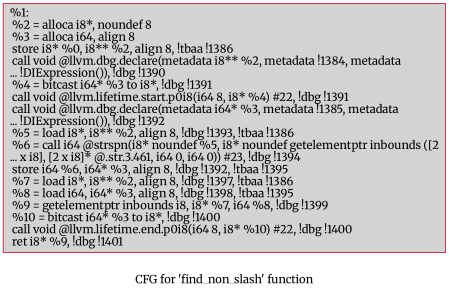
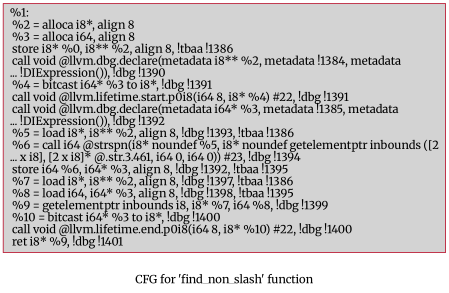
  digraph {
    label="CFG for 'find_non_slash' function"
    fontname=Merriweather
-   n1 [color="#b70d28ff" fillcolor=lightgrey label="{%1:\l  %2 = alloca i8*, noundef 8\l  %3 = alloca i64, align 8\l  store i8* %0, i8** %2, align 8, !tbaa !1386\l  call void @llvm.dbg.declare(metadata i8** %2, metadata !1384, metadata\l... !DIExpression()), !dbg !1390\l  %4 = bitcast i64* %3 to i8*, !dbg !1391\l  call void @llvm.lifetime.start.p0i8(i64 8, i8* %4) #22, !dbg !1391\l  call void @llvm.dbg.declare(metadata i64* %3, metadata !1385, metadata\l... !DIExpression()), !dbg !1392\l  %5 = load i8*, i8** %2, align 8, !dbg !1393, !tbaa !1386\l  %6 = call i64 @strspn(i8* noundef %5, i8* noundef getelementptr inbounds ([2\l... x i8], [2 x i8]* @.str.3.461, i64 0, i64 0)) #23, !dbg !1394\l  store i64 %6, i64* %3, align 8, !dbg !1392, !tbaa !1395\l  %7 = load i8*, i8** %2, align 8, !dbg !1397, !tbaa !1386\l  %8 = load i64, i64* %3, align 8, !dbg !1398, !tbaa !1395\l  %9 = getelementptr inbounds i8, i8* %7, i64 %8, !dbg !1399\l  %10 = bitcast i64* %3 to i8*, !dbg !1400\l  call void @llvm.lifetime.end.p0i8(i64 8, i8* %10) #22, !dbg !1400\l  ret i8* %9, !dbg !1401\l}" shape=record style=filled fontname=Merriweather]
+   n1 [color="#b70d28ff" fillcolor=lightgrey label="{%1:\l  %2 = alloca i8*, align 8\l  %3 = alloca i64, align 8\l  store i8* %0, i8** %2, align 8, !tbaa !1386\l  call void @llvm.dbg.declare(metadata i8** %2, metadata !1384, metadata\l... !DIExpression()), !dbg !1390\l  %4 = bitcast i64* %3 to i8*, !dbg !1391\l  call void @llvm.lifetime.start.p0i8(i64 8, i8* %4) #22, !dbg !1391\l  call void @llvm.dbg.declare(metadata i64* %3, metadata !1385, metadata\l... !DIExpression()), !dbg !1392\l  %5 = load i8*, i8** %2, align 8, !dbg !1393, !tbaa !1386\l  %6 = call i64 @strspn(i8* noundef %5, i8* noundef getelementptr inbounds ([2\l... x i8], [2 x i8]* @.str.3.461, i64 0, i64 0)) #23, !dbg !1394\l  store i64 %6, i64* %3, align 8, !dbg !1392, !tbaa !1395\l  %7 = load i8*, i8** %2, align 8, !dbg !1397, !tbaa !1386\l  %8 = load i64, i64* %3, align 8, !dbg !1398, !tbaa !1395\l  %9 = getelementptr inbounds i8, i8* %7, i64 %8, !dbg !1399\l  %10 = bitcast i64* %3 to i8*, !dbg !1400\l  call void @llvm.lifetime.end.p0i8(i64 8, i8* %10) #22, !dbg !1400\l  ret i8* %9, !dbg !1401\l}" shape=record style=filled fontname=Merriweather]
  }
